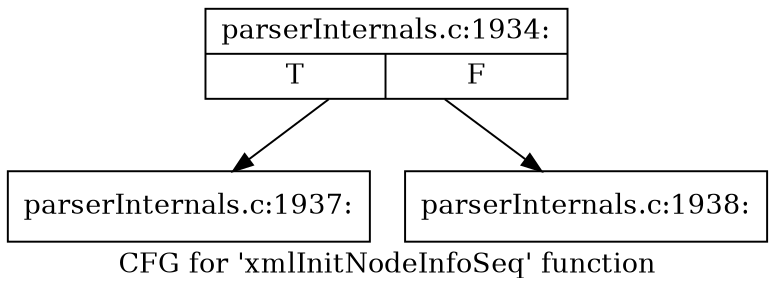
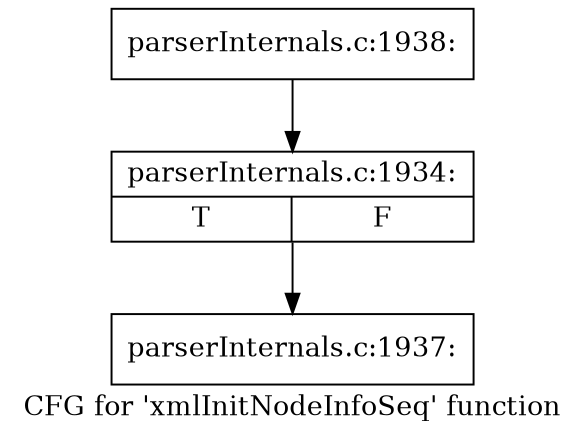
  digraph {
    label="CFG for 'xmlInitNodeInfoSeq' function"
    node [shape=record]
    n1 [label="{parserInternals.c:1934:|{<s0>T|<s1>F}}"]
    n2 [label="{parserInternals.c:1937:}"]
    n3 [label="{parserInternals.c:1938:}"]
    n1 -> n2
-   n1 -> n3
+   n3 -> n1
  }
